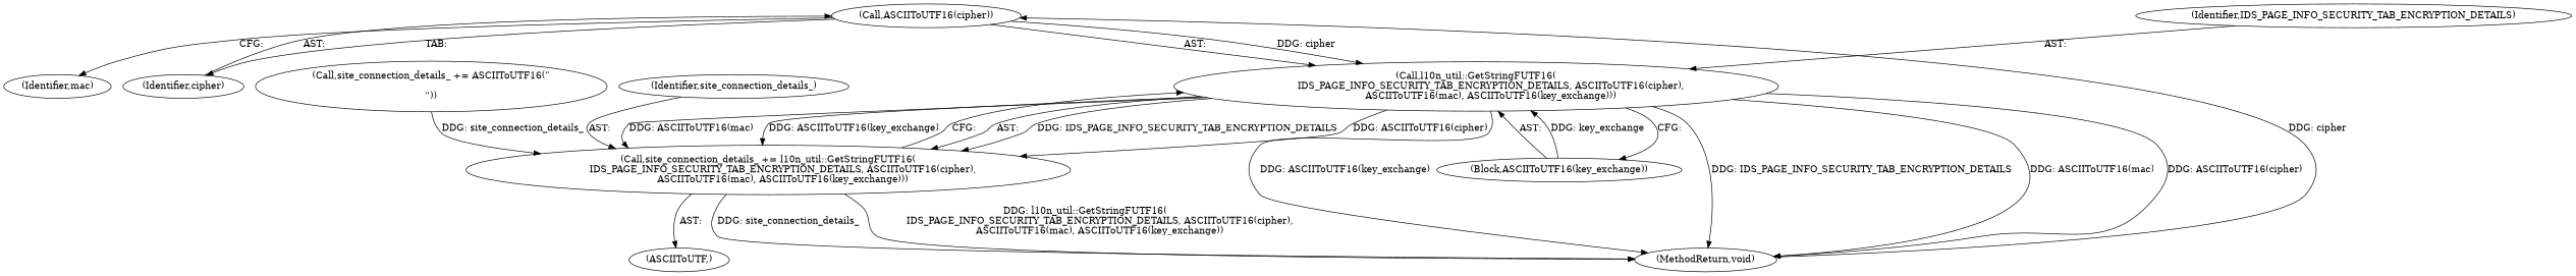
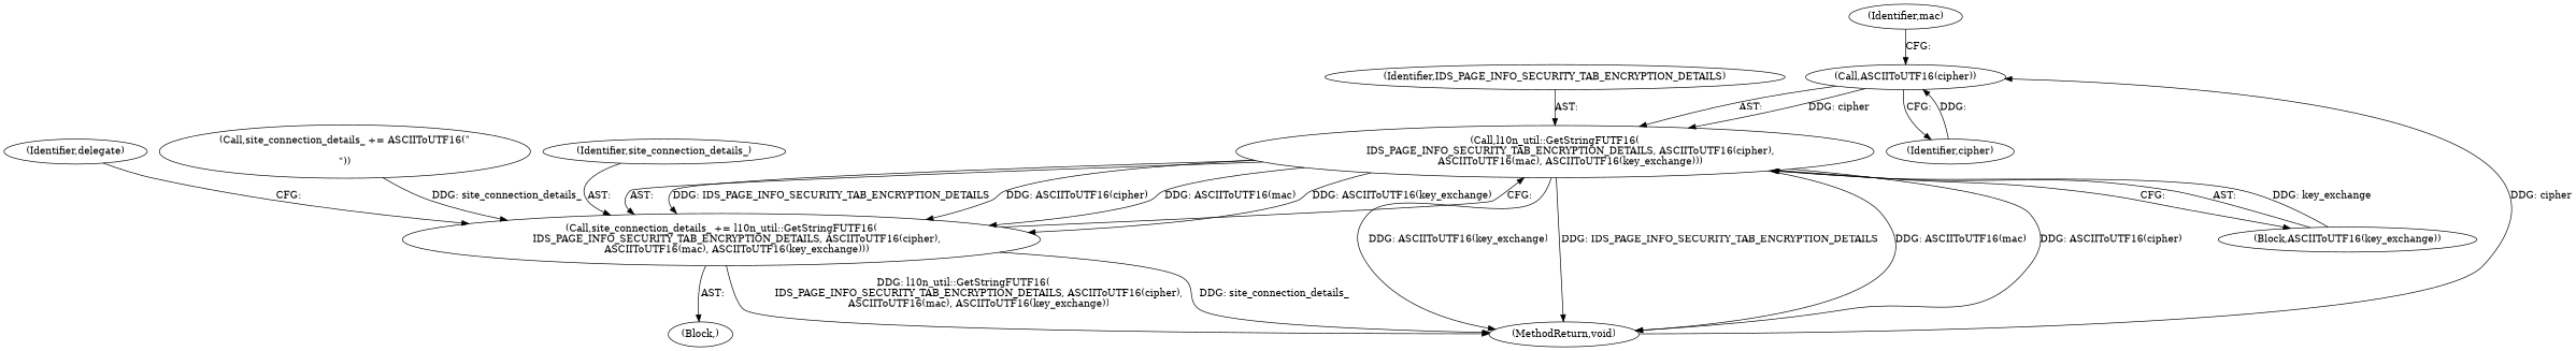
  digraph {
    n1 [label="(Call,ASCIIToUTF16(cipher))"]
    n2 [label="(Call,l10n_util::GetStringFUTF16(\n          IDS_PAGE_INFO_SECURITY_TAB_ENCRYPTION_DETAILS, ASCIIToUTF16(cipher),\n          ASCIIToUTF16(mac), ASCIIToUTF16(key_exchange)))"]
    n3 [label="(Identifier,cipher)"]
    n4 [label="(MethodReturn,void)"]
    n5 [label="(Call,site_connection_details_ += l10n_util::GetStringFUTF16(\n          IDS_PAGE_INFO_SECURITY_TAB_ENCRYPTION_DETAILS, ASCIIToUTF16(cipher),\n          ASCIIToUTF16(mac), ASCIIToUTF16(key_exchange)))"]
    n6 [label="(Block,ASCIIToUTF16(key_exchange))"]
-   n7 [label="(ASCIIToUTF,)"]
+   n7 [label="(Block,)"]
    n8 [label="(Identifier,mac)"]
    n9 [label="(Identifier,IDS_PAGE_INFO_SECURITY_TAB_ENCRYPTION_DETAILS)"]
+   n10 [label="(Identifier,delegate)"]
    n11 [label="(Call,site_connection_details_ += ASCIIToUTF16(\"\n\n\"))"]
    n12 [label="(Identifier,site_connection_details_)"]
    n1 -> n2 [label="AST: "]
    n1 -> n2 [label="DDG: cipher"]
-   n1 -> n3 [label="TAB: "]
+   n1 -> n3 [label="CFG: "]
    n2 -> n4 [label="DDG: ASCIIToUTF16(key_exchange)"]
    n2 -> n4 [label="DDG: IDS_PAGE_INFO_SECURITY_TAB_ENCRYPTION_DETAILS"]
    n2 -> n4 [label="DDG: ASCIIToUTF16(mac)"]
    n2 -> n4 [label="DDG: ASCIIToUTF16(cipher)"]
    n2 -> n5 [label="AST: "]
    n2 -> n5 [label="DDG: IDS_PAGE_INFO_SECURITY_TAB_ENCRYPTION_DETAILS"]
    n2 -> n5 [label="DDG: ASCIIToUTF16(cipher)"]
    n2 -> n5 [label="DDG: ASCIIToUTF16(mac)"]
    n2 -> n5 [label="DDG: ASCIIToUTF16(key_exchange)"]
    n2 -> n6 [label="CFG: "]
-   n3 -> n1 [label="AST: "]
+   n3 -> n1 [label="DDG: "]
    n4 -> n1 [label="DDG: cipher"]
    n5 -> n2 [label="CFG: "]
    n5 -> n4 [label="DDG: l10n_util::GetStringFUTF16(\n          IDS_PAGE_INFO_SECURITY_TAB_ENCRYPTION_DETAILS, ASCIIToUTF16(cipher),\n          ASCIIToUTF16(mac), ASCIIToUTF16(key_exchange))"]
    n5 -> n4 [label="DDG: site_connection_details_"]
    n5 -> n7 [label="AST: "]
    n6 -> n2 [label="AST: "]
    n6 -> n2 [label="DDG: key_exchange"]
-   n1 -> n8 [label="CFG: "]
+   n8 -> n1 [label="CFG: "]
    n9 -> n2 [label="AST: "]
+   n10 -> n5 [label="CFG: "]
    n11 -> n5 [label="DDG: site_connection_details_"]
    n12 -> n5 [label="AST: "]
  }
